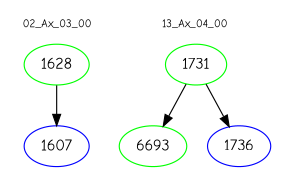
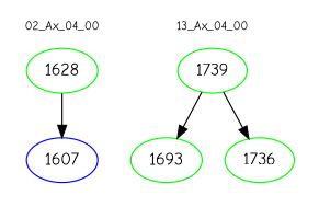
  digraph {
    fontname="Comic Neue"
    node [color=green fontname="Comic Neue"]
    edge [color=black fontname="Comic Neue"]
    n1 [label=1628]
    n2 [color=blue label=1607]
-   n3 [label=1731]
-   n4 [label=6693]
-   n5 [color=blue label=1736]
+   n3 [label=1739]
+   n4 [label=1693]
+   n5 [label=1736]
    subgraph cluster_1 {
      color=white
      fontsize=10
-     label="02_Ax_03_00"
+     label="02_Ax_04_00"
      n1
      n2
    }
    subgraph cluster_2 {
      color=white
      fontsize=10
      label="13_Ax_04_00"
      n3
      n4
      n5
    }
    n1 -> n2
    n3 -> n4
    n3 -> n5
  }
